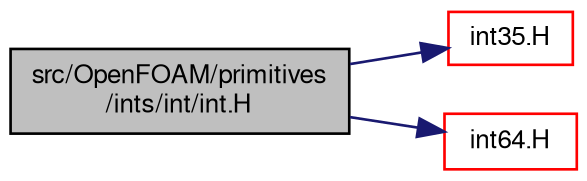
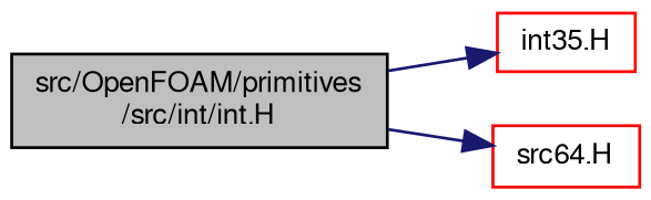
  digraph {
    rankdir=LR
    node [color=red fontname=FreeSans fontsize=10 shape=record]
    edge [color=midnightblue fontname=FreeSans fontsize=10 labelfontname=FreeSans labelfontsize=10 style=solid]
-   n1 [color=black fillcolor=grey75 fontcolor=black height=0.2 label="src/OpenFOAM/primitives\l/ints/int/int.H" style=filled width=0.4]
+   n1 [color=black fillcolor=grey75 fontcolor=black height=0.2 label="src/OpenFOAM/primitives\l/src/int/int.H" style=filled width=0.4]
    n2 [height=0.2 label="int35.H" width=0.4]
-   n3 [height=0.2 label="int64.H" width=0.4]
+   n3 [height=0.2 label="src64.H" width=0.4]
    n1 -> n2
    n1 -> n3
  }
